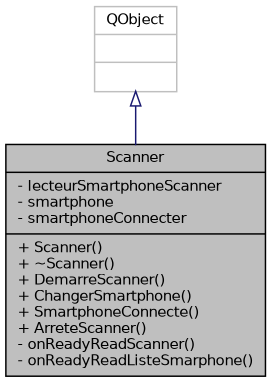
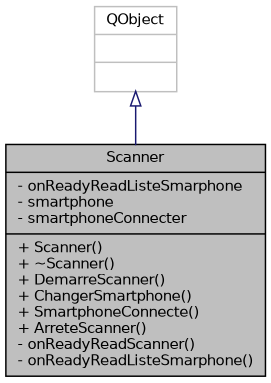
  digraph {
    fontname="DejaVu Sans"
    node [fontname="DejaVu Sans" fontsize=10 shape=record style=filled]
-   n1 [color=black fillcolor=grey75 fontcolor=black height=0.2 label="{Scanner\n|- lecteurSmartphoneScanner\l- smartphone\l- smartphoneConnecter\l|+ Scanner()\l+ ~Scanner()\l+ DemarreScanner()\l+ ChangerSmartphone()\l+ SmartphoneConnecte()\l+ ArreteScanner()\l- onReadyReadScanner()\l- onReadyReadListeSmarphone()\l}" width=0.4]
+   n1 [color=black fillcolor=grey75 fontcolor=black height=0.2 label="{Scanner\n|- onReadyReadListeSmarphone\l- smartphone\l- smartphoneConnecter\l|+ Scanner()\l+ ~Scanner()\l+ DemarreScanner()\l+ ChangerSmartphone()\l+ SmartphoneConnecte()\l+ ArreteScanner()\l- onReadyReadScanner()\l- onReadyReadListeSmarphone()\l}" width=0.4]
    n2 [color=grey75 fillcolor=white height=0.2 label="{QObject\n||}" width=0.4]
    n2 -> n1 [arrowtail=onormal color=midnightblue dir=back fontname="DejaVu Sans" fontsize=10 labelfontname=Helvetica labelfontsize=10 style=solid]
  }
